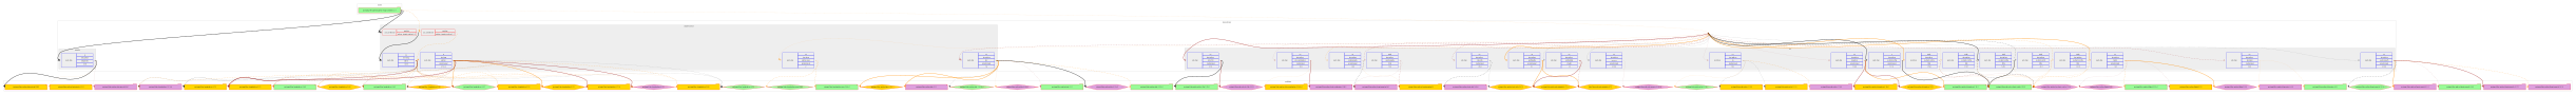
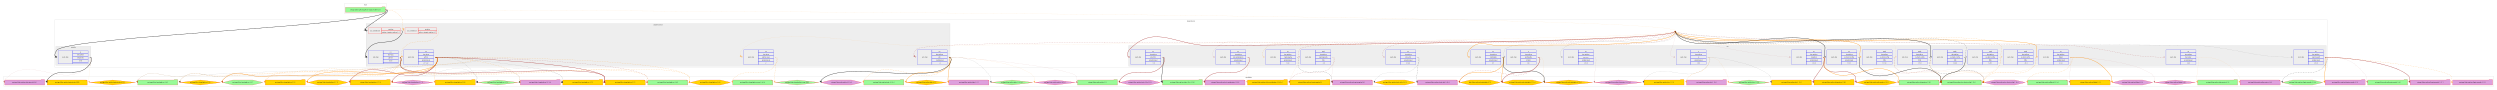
  digraph {
    compound=true
    concentrate=true
    fontname=Ubuntu
    fontsize=10
    newrank=true
    rankdir=TB
    ranksep=1.5
    node [color=red fontname=Ubuntu fontsize=10 shape=none style=filled]
    edge [arrowhead=vee color=darkorange fontname=Ubuntu headport=w style=dotted tailport=e weight=100]
    n1 [fillcolor=palegreen label="portage://dev-python/python-magnumclient-2.3.1" shape=folder width=4]
    n2 [color=blue label=<<TABLE BORDER="0" CELLBORDER="1" CELLSPACING="0" CELLPADDING="4" WIDTH="220"><TR><TD ROWSPAN="6" CELLPADDING="30">pack_dep</TD></TR><TR><TD WIDTH="110">no</TD></TR><TR><TD>dev-python</TD></TR><TR><TD>setuptools</TD></TR><TR><TD>none</TD></TR><TR><TD></TD></TR></TABLE>> style=""]
    n3 [color=blue label=<<TABLE BORDER="0" CELLBORDER="1" CELLSPACING="0" CELLPADDING="4" WIDTH="220"><TR><TD ROWSPAN="6" CELLPADDING="30">pack_dep</TD></TR><TR><TD WIDTH="110">no</TD></TR><TR><TD>dev-lang</TD></TR><TR><TD>python</TD></TR><TR><TD>greaterequal</TD></TR><TR><TD>2.7.5-r2</TD></TR></TABLE>> style=""]
    n4 [label=<<TABLE BORDER="0" CELLBORDER="1" CELLSPACING="0" CELLPADDING="4"><TR><TD ROWSPAN="3" CELLPADDING="10">use_conditional</TD></TR><TR><TD>positive</TD></TR><TR><TD>python_targets_python2_7</TD></TR></TABLE>> style=""]
    n5 [color=blue label=<<TABLE BORDER="0" CELLBORDER="1" CELLSPACING="0" CELLPADDING="4" WIDTH="220"><TR><TD ROWSPAN="6" CELLPADDING="30">pack_dep</TD></TR><TR><TD WIDTH="110">no</TD></TR><TR><TD>dev-lang</TD></TR><TR><TD>python</TD></TR><TR><TD>none</TD></TR><TR><TD></TD></TR></TABLE>> style=""]
    n6 [label=<<TABLE BORDER="0" CELLBORDER="1" CELLSPACING="0" CELLPADDING="4"><TR><TD ROWSPAN="3" CELLPADDING="10">use_conditional</TD></TR><TR><TD>positive</TD></TR><TR><TD>python_targets_python3_5</TD></TR></TABLE>> style=""]
    n7 [color=blue label=<<TABLE BORDER="0" CELLBORDER="1" CELLSPACING="0" CELLPADDING="4" WIDTH="220"><TR><TD ROWSPAN="6" CELLPADDING="30">pack_dep</TD></TR><TR><TD WIDTH="110">no</TD></TR><TR><TD>dev-lang</TD></TR><TR><TD>python-exec</TD></TR><TR><TD>greaterequal</TD></TR><TR><TD>2</TD></TR></TABLE>> style=""]
    n8 [color=blue label=<<TABLE BORDER="0" CELLBORDER="1" CELLSPACING="0" CELLPADDING="4" WIDTH="220"><TR><TD ROWSPAN="6" CELLPADDING="30">pack_dep</TD></TR><TR><TD WIDTH="110">no</TD></TR><TR><TD>dev-python</TD></TR><TR><TD>pbr</TD></TR><TR><TD>greaterequal</TD></TR><TR><TD>1.6</TD></TR></TABLE>> style=""]
    n9 [color=blue label=<<TABLE BORDER="0" CELLBORDER="1" CELLSPACING="0" CELLPADDING="4" WIDTH="220"><TR><TD ROWSPAN="6" CELLPADDING="30">pack_dep</TD></TR><TR><TD WIDTH="110">no</TD></TR><TR><TD>dev-python</TD></TR><TR><TD>Babel</TD></TR><TR><TD>greaterequal</TD></TR><TR><TD>2.3.4</TD></TR></TABLE>> style=""]
    n10 [color=blue label=<<TABLE BORDER="0" CELLBORDER="1" CELLSPACING="0" CELLPADDING="4" WIDTH="220"><TR><TD ROWSPAN="6" CELLPADDING="30">pack_dep</TD></TR><TR><TD WIDTH="110">no</TD></TR><TR><TD>dev-python</TD></TR><TR><TD>cryptography</TD></TR><TR><TD>greaterequal</TD></TR><TR><TD>1.0.0</TD></TR></TABLE>> style=""]
    n11 [color=blue label=<<TABLE BORDER="0" CELLBORDER="1" CELLSPACING="0" CELLPADDING="4" WIDTH="220"><TR><TD ROWSPAN="6" CELLPADDING="30">pack_dep</TD></TR><TR><TD WIDTH="110">no</TD></TR><TR><TD>dev-python</TD></TR><TR><TD>decorator</TD></TR><TR><TD>greaterequal</TD></TR><TR><TD>3.4.0</TD></TR></TABLE>> style=""]
    n12 [color=blue label=<<TABLE BORDER="0" CELLBORDER="1" CELLSPACING="0" CELLPADDING="4" WIDTH="220"><TR><TD ROWSPAN="6" CELLPADDING="30">pack_dep</TD></TR><TR><TD WIDTH="110">no</TD></TR><TR><TD>dev-python</TD></TR><TR><TD>keystoneauth</TD></TR><TR><TD>greaterequal</TD></TR><TR><TD>2.10.0</TD></TR></TABLE>> style=""]
    n13 [color=blue label=<<TABLE BORDER="0" CELLBORDER="1" CELLSPACING="0" CELLPADDING="4" WIDTH="220"><TR><TD ROWSPAN="6" CELLPADDING="30">pack_dep</TD></TR><TR><TD WIDTH="110">no</TD></TR><TR><TD>dev-python</TD></TR><TR><TD>os-client-config</TD></TR><TR><TD>greaterequal</TD></TR><TR><TD>1.13.1</TD></TR></TABLE>> style=""]
    n14 [color=blue label=<<TABLE BORDER="0" CELLBORDER="1" CELLSPACING="0" CELLPADDING="4" WIDTH="220"><TR><TD ROWSPAN="6" CELLPADDING="30">pack_dep</TD></TR><TR><TD WIDTH="110">no</TD></TR><TR><TD>dev-python</TD></TR><TR><TD>oslo-i18n</TD></TR><TR><TD>greaterequal</TD></TR><TR><TD>2.1.0</TD></TR></TABLE>> style=""]
    n15 [color=blue label=<<TABLE BORDER="0" CELLBORDER="1" CELLSPACING="0" CELLPADDING="4" WIDTH="220"><TR><TD ROWSPAN="6" CELLPADDING="30">pack_dep</TD></TR><TR><TD WIDTH="110">no</TD></TR><TR><TD>dev-python</TD></TR><TR><TD>oslo-serialization</TD></TR><TR><TD>greaterequal</TD></TR><TR><TD>1.10.0</TD></TR></TABLE>> style=""]
    n16 [color=blue label=<<TABLE BORDER="0" CELLBORDER="1" CELLSPACING="0" CELLPADDING="4" WIDTH="220"><TR><TD ROWSPAN="6" CELLPADDING="30">pack_dep</TD></TR><TR><TD WIDTH="110">weak</TD></TR><TR><TD>dev-python</TD></TR><TR><TD>os-client-config</TD></TR><TR><TD>tilde</TD></TR><TR><TD>1.19.0</TD></TR></TABLE>> style=""]
    n17 [color=blue label=<<TABLE BORDER="0" CELLBORDER="1" CELLSPACING="0" CELLPADDING="4" WIDTH="220"><TR><TD ROWSPAN="6" CELLPADDING="30">pack_dep</TD></TR><TR><TD WIDTH="110">no</TD></TR><TR><TD>dev-python</TD></TR><TR><TD>oslo-utils</TD></TR><TR><TD>greaterequal</TD></TR><TR><TD>3.16.0</TD></TR></TABLE>> style=""]
    n18 [color=blue label=<<TABLE BORDER="0" CELLBORDER="1" CELLSPACING="0" CELLPADDING="4" WIDTH="220"><TR><TD ROWSPAN="6" CELLPADDING="30">pack_dep</TD></TR><TR><TD WIDTH="110">no</TD></TR><TR><TD>dev-python</TD></TR><TR><TD>prettytable</TD></TR><TR><TD>greaterequal</TD></TR><TR><TD>0.7</TD></TR></TABLE>> style=""]
    n19 [color=blue label=<<TABLE BORDER="0" CELLBORDER="1" CELLSPACING="0" CELLPADDING="4" WIDTH="220"><TR><TD ROWSPAN="6" CELLPADDING="30">pack_dep</TD></TR><TR><TD WIDTH="110">no</TD></TR><TR><TD>dev-python</TD></TR><TR><TD>prettytable</TD></TR><TR><TD>smaller</TD></TR><TR><TD>0.8</TD></TR></TABLE>> style=""]
    n20 [color=blue label=<<TABLE BORDER="0" CELLBORDER="1" CELLSPACING="0" CELLPADDING="4" WIDTH="220"><TR><TD ROWSPAN="6" CELLPADDING="30">pack_dep</TD></TR><TR><TD WIDTH="110">no</TD></TR><TR><TD>dev-python</TD></TR><TR><TD>requests</TD></TR><TR><TD>greaterequal</TD></TR><TR><TD>2.10.0</TD></TR></TABLE>> style=""]
    n21 [color=blue label=<<TABLE BORDER="0" CELLBORDER="1" CELLSPACING="0" CELLPADDING="4" WIDTH="220"><TR><TD ROWSPAN="6" CELLPADDING="30">pack_dep</TD></TR><TR><TD WIDTH="110">no</TD></TR><TR><TD>dev-python</TD></TR><TR><TD>six</TD></TR><TR><TD>greaterequal</TD></TR><TR><TD>1.9.0</TD></TR></TABLE>> style=""]
    n22 [color=blue label=<<TABLE BORDER="0" CELLBORDER="1" CELLSPACING="0" CELLPADDING="4" WIDTH="220"><TR><TD ROWSPAN="6" CELLPADDING="30">pack_dep</TD></TR><TR><TD WIDTH="110">no</TD></TR><TR><TD>dev-python</TD></TR><TR><TD>stevedore</TD></TR><TR><TD>greaterequal</TD></TR><TR><TD>1.16.0</TD></TR></TABLE>> style=""]
    n23 [color=blue label=<<TABLE BORDER="0" CELLBORDER="1" CELLSPACING="0" CELLPADDING="4" WIDTH="220"><TR><TD ROWSPAN="6" CELLPADDING="30">pack_dep</TD></TR><TR><TD WIDTH="110">weak</TD></TR><TR><TD>dev-python</TD></TR><TR><TD>cryptography</TD></TR><TR><TD>tilde</TD></TR><TR><TD>1.3.0</TD></TR></TABLE>> style=""]
    n24 [color=blue label=<<TABLE BORDER="0" CELLBORDER="1" CELLSPACING="0" CELLPADDING="4" WIDTH="220"><TR><TD ROWSPAN="6" CELLPADDING="30">pack_dep</TD></TR><TR><TD WIDTH="110">weak</TD></TR><TR><TD>dev-python</TD></TR><TR><TD>os-client-config</TD></TR><TR><TD>tilde</TD></TR><TR><TD>1.19.1</TD></TR></TABLE>> style=""]
    n25 [color=blue label=<<TABLE BORDER="0" CELLBORDER="1" CELLSPACING="0" CELLPADDING="4" WIDTH="220"><TR><TD ROWSPAN="6" CELLPADDING="30">pack_dep</TD></TR><TR><TD WIDTH="110">weak</TD></TR><TR><TD>dev-python</TD></TR><TR><TD>os-client-config</TD></TR><TR><TD>tilde</TD></TR><TR><TD>1.20.0</TD></TR></TABLE>> style=""]
    n26 [color=blue label=<<TABLE BORDER="0" CELLBORDER="1" CELLSPACING="0" CELLPADDING="4" WIDTH="220"><TR><TD ROWSPAN="6" CELLPADDING="30">pack_dep</TD></TR><TR><TD WIDTH="110">weak</TD></TR><TR><TD>dev-python</TD></TR><TR><TD>os-client-config</TD></TR><TR><TD>tilde</TD></TR><TR><TD>1.20.1</TD></TR></TABLE>> style=""]
    n27 [color=blue label=<<TABLE BORDER="0" CELLBORDER="1" CELLSPACING="0" CELLPADDING="4" WIDTH="220"><TR><TD ROWSPAN="6" CELLPADDING="30">pack_dep</TD></TR><TR><TD WIDTH="110">weak</TD></TR><TR><TD>dev-python</TD></TR><TR><TD>os-client-config</TD></TR><TR><TD>tilde</TD></TR><TR><TD>1.21.0</TD></TR></TABLE>> style=""]
    n28 [fillcolor=plum label="portage://dev-python/setuptools-40.6.3" shape=folder width=4]
-   n29 [fillcolor=gold label="portage://dev-python/setuptools-41.5.1" shape=note width=4]
+   n29 [fillcolor=gold label="portage://dev-python/setuptools-41.5.1" shape=diamond width=4]
    n30 [fillcolor=gold label="portage://dev-python/setuptools-9999" shape=note width=4]
    n31 [fillcolor=plum label="portage://dev-lang/python-2.7.15" shape=diamond width=4]
    n32 [fillcolor=gold label="portage://dev-lang/python-2.7.16" shape=folder width=4]
    n33 [fillcolor=gold label="portage://dev-lang/python-2.7.17" shape=hexagon width=4]
    n34 [fillcolor=gold label="portage://dev-lang/python-3.5.5" shape=folder width=4]
    n35 [fillcolor=palegreen label="portage://dev-lang/python-3.5.7" shape=hexagon width=4]
    n36 [fillcolor=gold label="portage://dev-lang/python-3.5.9" shape=diamond width=4]
    n37 [fillcolor=palegreen label="portage://dev-lang/python-3.6.5" shape=folder width=4]
    n38 [fillcolor=gold label="portage://dev-lang/python-3.6.8" shape=hexagon width=4]
    n39 [fillcolor=palegreen label="portage://dev-lang/python-3.6.9" shape=note width=4]
    n40 [fillcolor=gold label="portage://dev-lang/python-3.7.2" shape=note width=4]
    n41 [fillcolor=gold label="portage://dev-lang/python-3.7.3" shape=folder width=4]
    n42 [fillcolor=plum label="portage://dev-lang/python-3.7.4-r1" shape=folder width=4]
    n43 [fillcolor=palegreen label="portage://dev-lang/python-3.7.5" shape=diamond width=4]
    n44 [fillcolor=gold label="portage://dev-lang/python-3.8.0" shape=folder width=4]
    n45 [fillcolor=palegreen label="portage://dev-lang/python-exec-2.4.6-r1" shape=note width=4]
    n46 [fillcolor=palegreen label="portage://dev-lang/python-exec-9999" shape=diamond width=4]
    n47 [fillcolor=plum label="portage://dev-python/pbr-0.8.2-r1" shape=diamond width=4]
    n48 [fillcolor=palegreen label="portage://dev-python/pbr-1.10.0-r1" shape=diamond width=4]
    n49 [fillcolor=plum label="portage://dev-python/pbr-3.1.1" shape=note width=4]
    n50 [fillcolor=gold label="portage://dev-python/pbr-4.1.1" shape=diamond width=4]
    n51 [fillcolor=palegreen label="portage://dev-python/pbr-4.2.0-r1" shape=folder width=4]
    n52 [fillcolor=plum label="portage://dev-python/pbr-4.2.0-r2" shape=hexagon width=4]
    n53 [fillcolor=palegreen label="portage://dev-python/pbr-5.1.1" shape=folder width=4]
    n54 [fillcolor=plum label="portage://dev-python/Babel-2.5.0" shape=hexagon width=4]
    n55 [fillcolor=gold label="portage://dev-python/Babel-2.5.3" shape=note width=4]
    n56 [fillcolor=palegreen label="portage://dev-python/Babel-2.5.3-r1" shape=note width=4]
    n57 [fillcolor=plum label="portage://dev-python/Babel-2.6.0" shape=diamond width=4]
    n58 [fillcolor=plum label="portage://dev-python/cryptography-2.6.1" shape=note width=4]
    n59 [fillcolor=gold label="portage://dev-python/cryptography-2.8" shape=folder width=4]
    n60 [fillcolor=palegreen label="portage://dev-python/decorator-4.3.2" shape=folder width=4]
    n61 [fillcolor=plum label="portage://dev-python/decorator-4.4.0" shape=note width=4]
    n62 [fillcolor=plum label="portage://dev-python/keystoneauth-3.1.0" shape=folder width=4]
    n63 [fillcolor=palegreen label="portage://dev-python/keystoneauth-3.10.0" shape=hexagon width=4]
    n64 [fillcolor=plum label="portage://dev-python/keystoneauth-3.13.1" shape=folder width=4]
    n65 [fillcolor=plum label="portage://dev-python/keystoneauth-3.17.1" shape=folder width=4]
    n66 [fillcolor=palegreen label="portage://dev-python/keystoneauth-3.4.0" shape=folder width=4]
    n67 [fillcolor=palegreen label="portage://dev-python/os-client-config-1.29.0" shape=note width=4]
    n68 [fillcolor=plum label="portage://dev-python/os-client-config-1.32.0" shape=hexagon width=4]
    n69 [fillcolor=palegreen label="portage://dev-python/oslo-i18n-3.19.0" shape=folder width=4]
    n70 [fillcolor=plum label="portage://dev-python/oslo-i18n-3.23.1" shape=hexagon width=4]
    n71 [fillcolor=gold label="portage://dev-python/oslo-serialization-2.24.0-r1" shape=folder width=4]
    n72 [fillcolor=plum label="portage://dev-python/oslo-serialization-2.28.2" shape=note width=4]
    n73 [fillcolor=plum label="portage://dev-python/oslo-utils-3.40.4" shape=note width=4]
    n74 [fillcolor=gold label="portage://dev-python/oslo-utils-3.41.3" shape=hexagon width=4]
    n75 [fillcolor=gold label="portage://dev-python/prettytable-0.7.1-r1" shape=hexagon width=4]
    n76 [fillcolor=gold label="tilde://dev-python/prettytable-0.7.2" shape=hexagon width=4]
+   n77 [fillcolor=gold label="portage://dev-python/prettytable-0.7.2-r1" shape=diamond width=4]
    n78 [fillcolor=plum label="portage://dev-python/requests-2.21.0-r1" shape=diamond width=4]
    n79 [fillcolor=plum label="portage://dev-python/six-1.10.0" shape=folder width=4]
    n80 [fillcolor=gold label="portage://dev-python/six-1.11.0" shape=folder width=4]
    n81 [fillcolor=gold label="portage://dev-python/six-1.12.0" shape=note width=4]
    n82 [fillcolor=palegreen label="portage://dev-python/six-1.13.0" shape=diamond width=4]
    n83 [fillcolor=gold label="portage://dev-python/stevedore-1.25.1" shape=hexagon width=4]
    n84 [fillcolor=gold label="portage://dev-python/stevedore-1.28.0" shape=folder width=4]
    n85 [fillcolor=palegreen label="portage://dev-python/stevedore-1.30.1" shape=note width=4]
    subgraph cluster_1 {
      color=gray
      label=<<i>dependencies</i>>
      subgraph cluster_2 {
        color=gray
        fillcolor="#eeeeee"
        label=<<i>compile</i>>
        style=filled
        subgraph sub_3 {
          color=gray
          fillcolor="#eeeeee"
          label=<<i>compile</i>>
          style=filled
          n2
        }
      }
      subgraph cluster_4 {
        color=gray
        fillcolor="#eeeeee"
        label=<<i>compile and run</i>>
        style=filled
        subgraph sub_5 {
          color=gray
          fillcolor="#eeeeee"
          label=<<i>compile and run</i>>
          style=filled
          n4
          subgraph sub_6 {
            color=gray
            fillcolor="#eeeeee"
            label=<<i>compile and run</i>>
            style=filled
            n3
          }
        }
        subgraph sub_7 {
          color=gray
          fillcolor="#eeeeee"
          label=<<i>compile and run</i>>
          style=filled
          n6
          subgraph sub_8 {
            color=gray
            fillcolor="#eeeeee"
            label=<<i>compile and run</i>>
            style=filled
            n5
          }
        }
        subgraph sub_9 {
          color=gray
          fillcolor="#eeeeee"
          label=<<i>compile and run</i>>
          style=filled
          n7
        }
        subgraph sub_10 {
          color=gray
          fillcolor="#eeeeee"
          label=<<i>compile and run</i>>
          style=filled
          n8
        }
      }
      subgraph cluster_11 {
        color=gray
        fillcolor="#eeeeee"
        label=<<i>run</i>>
        style=filled
        subgraph sub_12 {
          color=gray
          fillcolor="#eeeeee"
          label=<<i>run</i>>
          style=filled
          n9
        }
        subgraph sub_13 {
          color=gray
          fillcolor="#eeeeee"
          label=<<i>run</i>>
          style=filled
          n10
        }
        subgraph sub_14 {
          color=gray
          fillcolor="#eeeeee"
          label=<<i>run</i>>
          style=filled
          n11
        }
        subgraph sub_15 {
          color=gray
          fillcolor="#eeeeee"
          label=<<i>run</i>>
          style=filled
          n12
        }
        subgraph sub_16 {
          color=gray
          fillcolor="#eeeeee"
          label=<<i>run</i>>
          style=filled
          n13
        }
        subgraph sub_17 {
          color=gray
          fillcolor="#eeeeee"
          label=<<i>run</i>>
          style=filled
          n14
        }
        subgraph sub_18 {
          color=gray
          fillcolor="#eeeeee"
          label=<<i>run</i>>
          style=filled
          n15
        }
        subgraph sub_19 {
          color=gray
          fillcolor="#eeeeee"
          label=<<i>run</i>>
          style=filled
          n16
        }
        subgraph sub_20 {
          color=gray
          fillcolor="#eeeeee"
          label=<<i>run</i>>
          style=filled
          n17
        }
        subgraph sub_21 {
          color=gray
          fillcolor="#eeeeee"
          label=<<i>run</i>>
          style=filled
          n18
        }
        subgraph sub_22 {
          color=gray
          fillcolor="#eeeeee"
          label=<<i>run</i>>
          style=filled
          n19
        }
        subgraph sub_23 {
          color=gray
          fillcolor="#eeeeee"
          label=<<i>run</i>>
          style=filled
          n20
        }
        subgraph sub_24 {
          color=gray
          fillcolor="#eeeeee"
          label=<<i>run</i>>
          style=filled
          n21
        }
        subgraph sub_25 {
          color=gray
          fillcolor="#eeeeee"
          label=<<i>run</i>>
          style=filled
          n22
        }
        subgraph sub_26 {
          color=gray
          fillcolor="#eeeeee"
          label=<<i>run</i>>
          style=filled
          n23
        }
        subgraph sub_27 {
          color=gray
          fillcolor="#eeeeee"
          label=<<i>run</i>>
          style=filled
          n24
        }
        subgraph sub_28 {
          color=gray
          fillcolor="#eeeeee"
          label=<<i>run</i>>
          style=filled
          n25
        }
        subgraph sub_29 {
          color=gray
          fillcolor="#eeeeee"
          label=<<i>run</i>>
          style=filled
          n26
        }
        subgraph sub_30 {
          color=gray
          fillcolor="#eeeeee"
          label=<<i>run</i>>
          style=filled
          n27
        }
      }
    }
    subgraph cluster_31 {
      color=gray
      label=<<i>ebuild</i>>
      rank=same
      n1
    }
    subgraph cluster_32 {
      color=gray
      label=<<i>candidates</i>>
      rank=same
      subgraph sub_33 {
        color=black
        label=<<i>candidates</i>>
        nodesep=1
        rank=same
        n28
        n29
        n30
      }
      subgraph sub_34 {
        color=black
        label=<<i>candidates</i>>
        nodesep=1
        rank=same
        n31
        n32
        n33
        n34
        n35
        n36
        n37
        n38
        n39
        n40
        n41
        n42
        n43
        n44
      }
      subgraph sub_35 {
        color=black
        label=<<i>candidates</i>>
        nodesep=1
        rank=same
        n31
        n32
        n33
        n34
        n35
        n36
        n37
        n38
        n39
        n40
        n41
        n42
        n43
        n44
      }
      subgraph sub_36 {
        color=black
        label=<<i>candidates</i>>
        nodesep=1
        rank=same
        n45
        n46
      }
      subgraph sub_37 {
        color=black
        label=<<i>candidates</i>>
        nodesep=1
        rank=same
        n47
        n48
        n49
        n50
        n51
        n52
        n53
      }
      subgraph sub_38 {
        color=black
        label=<<i>candidates</i>>
        nodesep=1
        rank=same
        n54
        n55
        n56
        n57
      }
      subgraph sub_39 {
        color=black
        label=<<i>candidates</i>>
        nodesep=1
        rank=same
        n58
        n59
      }
      subgraph sub_40 {
        color=black
        label=<<i>candidates</i>>
        nodesep=1
        rank=same
        n60
        n61
      }
      subgraph sub_41 {
        color=black
        label=<<i>candidates</i>>
        nodesep=1
        rank=same
        n62
        n63
        n64
        n65
        n66
      }
      subgraph sub_42 {
        color=black
        label=<<i>candidates</i>>
        nodesep=1
        rank=same
        n67
        n68
      }
      subgraph sub_43 {
        color=black
        label=<<i>candidates</i>>
        nodesep=1
        rank=same
        n69
        n70
      }
      subgraph sub_44 {
        color=black
        label=<<i>candidates</i>>
        nodesep=1
        rank=same
        n71
        n72
      }
      subgraph sub_45 {
        color=black
        label=<<i>candidates</i>>
        nodesep=1
        rank=same
        n73
        n74
      }
      subgraph sub_46 {
        color=black
        label=<<i>candidates</i>>
        nodesep=1
        rank=same
        n75
        n76
+       n77
      }
      subgraph sub_47 {
        color=black
        label=<<i>candidates</i>>
        nodesep=1
        rank=same
        n75
        n76
+       n77
      }
      subgraph sub_48 {
        color=black
        label=<<i>candidates</i>>
        nodesep=1
        rank=same
        n78
      }
      subgraph sub_49 {
        color=black
        label=<<i>candidates</i>>
        nodesep=1
        rank=same
        n79
        n80
        n81
        n82
      }
      subgraph sub_50 {
        color=black
        label=<<i>candidates</i>>
        nodesep=1
        rank=same
        n83
        n84
        n85
      }
      subgraph sub_51 {
        color=black
        label=<<i>candidates</i>>
        nodesep=1
        rank=same
        n58
        n59
      }
      subgraph sub_52 {
        color=black
        label=<<i>candidates</i>>
        nodesep=1
        rank=same
        n67
        n68
      }
      subgraph sub_53 {
        color=black
        label=<<i>candidates</i>>
        nodesep=1
        rank=same
        n67
        n68
      }
      subgraph sub_54 {
        color=black
        label=<<i>candidates</i>>
        nodesep=1
        rank=same
        n67
        n68
      }
      subgraph sub_55 {
        color=black
        label=<<i>candidates</i>>
        nodesep=1
        rank=same
        n67
        n68
      }
      subgraph sub_56 {
        color=black
        label=<<i>candidates</i>>
        nodesep=1
        rank=same
        n67
        n68
      }
    }
    n1 -> n2 [color=black style=bold weight=20]
    n1 -> n4 [arrowhead=odotvee style=dashed weight=20]
    n1 -> n6 [arrowhead=odotvee color=black style=bold weight=20]
    n1 -> n7 [arrowhead=odotvee weight=20]
    n1 -> n8 [arrowhead=odotvee color=brown style=dashed weight=20]
    n1 -> n9 [arrowhead=odot style=bold weight=20]
    n1 -> n10 [arrowhead=odot style=dashed weight=20]
    n1 -> n11 [arrowhead=odot color=brown style=dashed weight=20]
    n1 -> n12 [arrowhead=odot color=black weight=20]
    n1 -> n13 [arrowhead=odot color=black style=bold weight=20]
    n1 -> n14 [arrowhead=odot color=brown style=bold weight=20]
    n1 -> n15 [arrowhead=odot color=brown weight=20]
    n1 -> n16 [arrowhead=odot style=bold weight=20]
    n1 -> n17 [arrowhead=odot color=brown style=dashed weight=20]
    n1 -> n18 [arrowhead=odot style=bold weight=20]
    n1 -> n19 [arrowhead=odot color=black weight=20]
    n1 -> n20 [arrowhead=odot color=black weight=20]
    n1 -> n21 [arrowhead=odot color=brown weight=20]
    n1 -> n22 [arrowhead=odot color=brown weight=20]
    n1 -> n23 [arrowhead=odot color=brown style=dashed weight=20]
    n1 -> n24 [arrowhead=odot weight=20]
    n1 -> n25 [arrowhead=odot color=black style=bold weight=20]
    n1 -> n26 [arrowhead=odot color=black style=dashed weight=20]
    n1 -> n27 [arrowhead=odot style=dashed weight=20]
    n2 -> n28 [color=brown]
    n2 -> n29
    n2 -> n30 [color=black style=bold]
    n3 -> n31 [color=brown style=bold]
    n3 -> n32 [color=brown style=bold]
    n3 -> n33 [style=bold]
    n3 -> n34
    n3 -> n35 [style=bold]
    n3 -> n36 [style=dashed]
    n3 -> n37 [color=black]
    n3 -> n38 [style=dashed]
    n3 -> n39 [color=brown style=dashed]
    n3 -> n40 [color=brown style=bold]
    n3 -> n41 [color=black]
    n3 -> n42 [style=dashed]
    n3 -> n43 [color=black]
    n3 -> n44 [style=dashed]
    n4 -> n3 [style=dashed weight=20]
    n5 -> n31
    n5 -> n32
    n5 -> n33 [style=dashed]
    n5 -> n34 [style=dashed]
    n5 -> n35 [color=brown]
    n5 -> n36 [color=black]
    n5 -> n37
    n5 -> n38 [style=dashed]
    n5 -> n39 [style=dashed]
    n5 -> n40 [color=brown style=bold]
    n5 -> n41 [color=black]
    n5 -> n42 [color=black]
    n5 -> n43 [color=black]
    n5 -> n44
    n6 -> n5 [color=black style=bold weight=20]
    n7 -> n45 [style=dashed]
    n7 -> n46 [style=dashed]
    n8 -> n47
    n8 -> n48 [color=black]
    n8 -> n49 [style=bold]
    n8 -> n50 [style=bold]
    n8 -> n51 [style=dashed]
    n8 -> n52 [color=black style=bold]
    n8 -> n53 [color=brown]
    n9 -> n54 [style=bold]
    n9 -> n55 [color=brown]
    n9 -> n56 [style=dashed]
    n9 -> n57 [color=brown]
    n10 -> n58 [color=black style=dashed]
    n10 -> n59
    n11 -> n60
    n11 -> n61
    n12 -> n62 [style=bold]
    n12 -> n63 [color=black style=dashed]
    n12 -> n64 [style=dashed]
    n12 -> n65 [color=brown style=bold]
    n12 -> n66 [color=brown]
    n13 -> n67 [color=black style=bold]
    n13 -> n68 [color=brown]
    n14 -> n69 [color=black style=bold]
    n14 -> n70 [color=brown style=bold]
    n15 -> n71
    n15 -> n72 [color=brown style=bold]
    n16 -> n67 [color=brown style=dashed]
    n16 -> n68
    n17 -> n73 [color=black style=dashed]
    n17 -> n74 [color=black]
    n18 -> n75 [style=bold]
    n18 -> n76 [style=bold]
+   n18 -> n77 [color=black style=bold]
    n19 -> n75 [color=brown style=bold]
    n19 -> n76 [color=brown style=dashed]
+   n19 -> n77
    n20 -> n78 [color=brown]
    n21 -> n79 [style=dashed]
    n21 -> n80 [color=black]
    n21 -> n81 [color=black]
    n21 -> n82
    n22 -> n83 [color=brown style=bold]
    n22 -> n84 [color=brown style=bold]
    n22 -> n85 [style=bold]
    n23 -> n58 [color=brown]
    n23 -> n59 [color=brown style=dashed]
    n24 -> n67 [style=dashed]
    n24 -> n68 [color=black style=dashed]
    n25 -> n67 [color=black style=bold]
    n25 -> n68
    n26 -> n67
    n26 -> n68 [style=dashed]
    n27 -> n67
    n27 -> n68 [style=dashed]
  }
